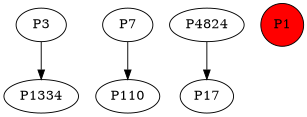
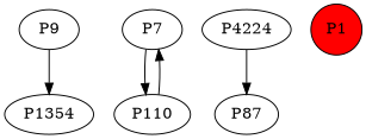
  digraph {
-   P9 [label=P3]
-   P1334
+   P9
+   P1334 [label=P1354]
    P7
    P110
-   P4824
-   P17
+   P4824 [label=P4224]
+   P17 [label=P87]
    P1 [fillcolor=red shape=circle style=filled]
    P9 -> P1334
    P7 -> P110
+   P110 -> P7
    P4824 -> P17
  }
